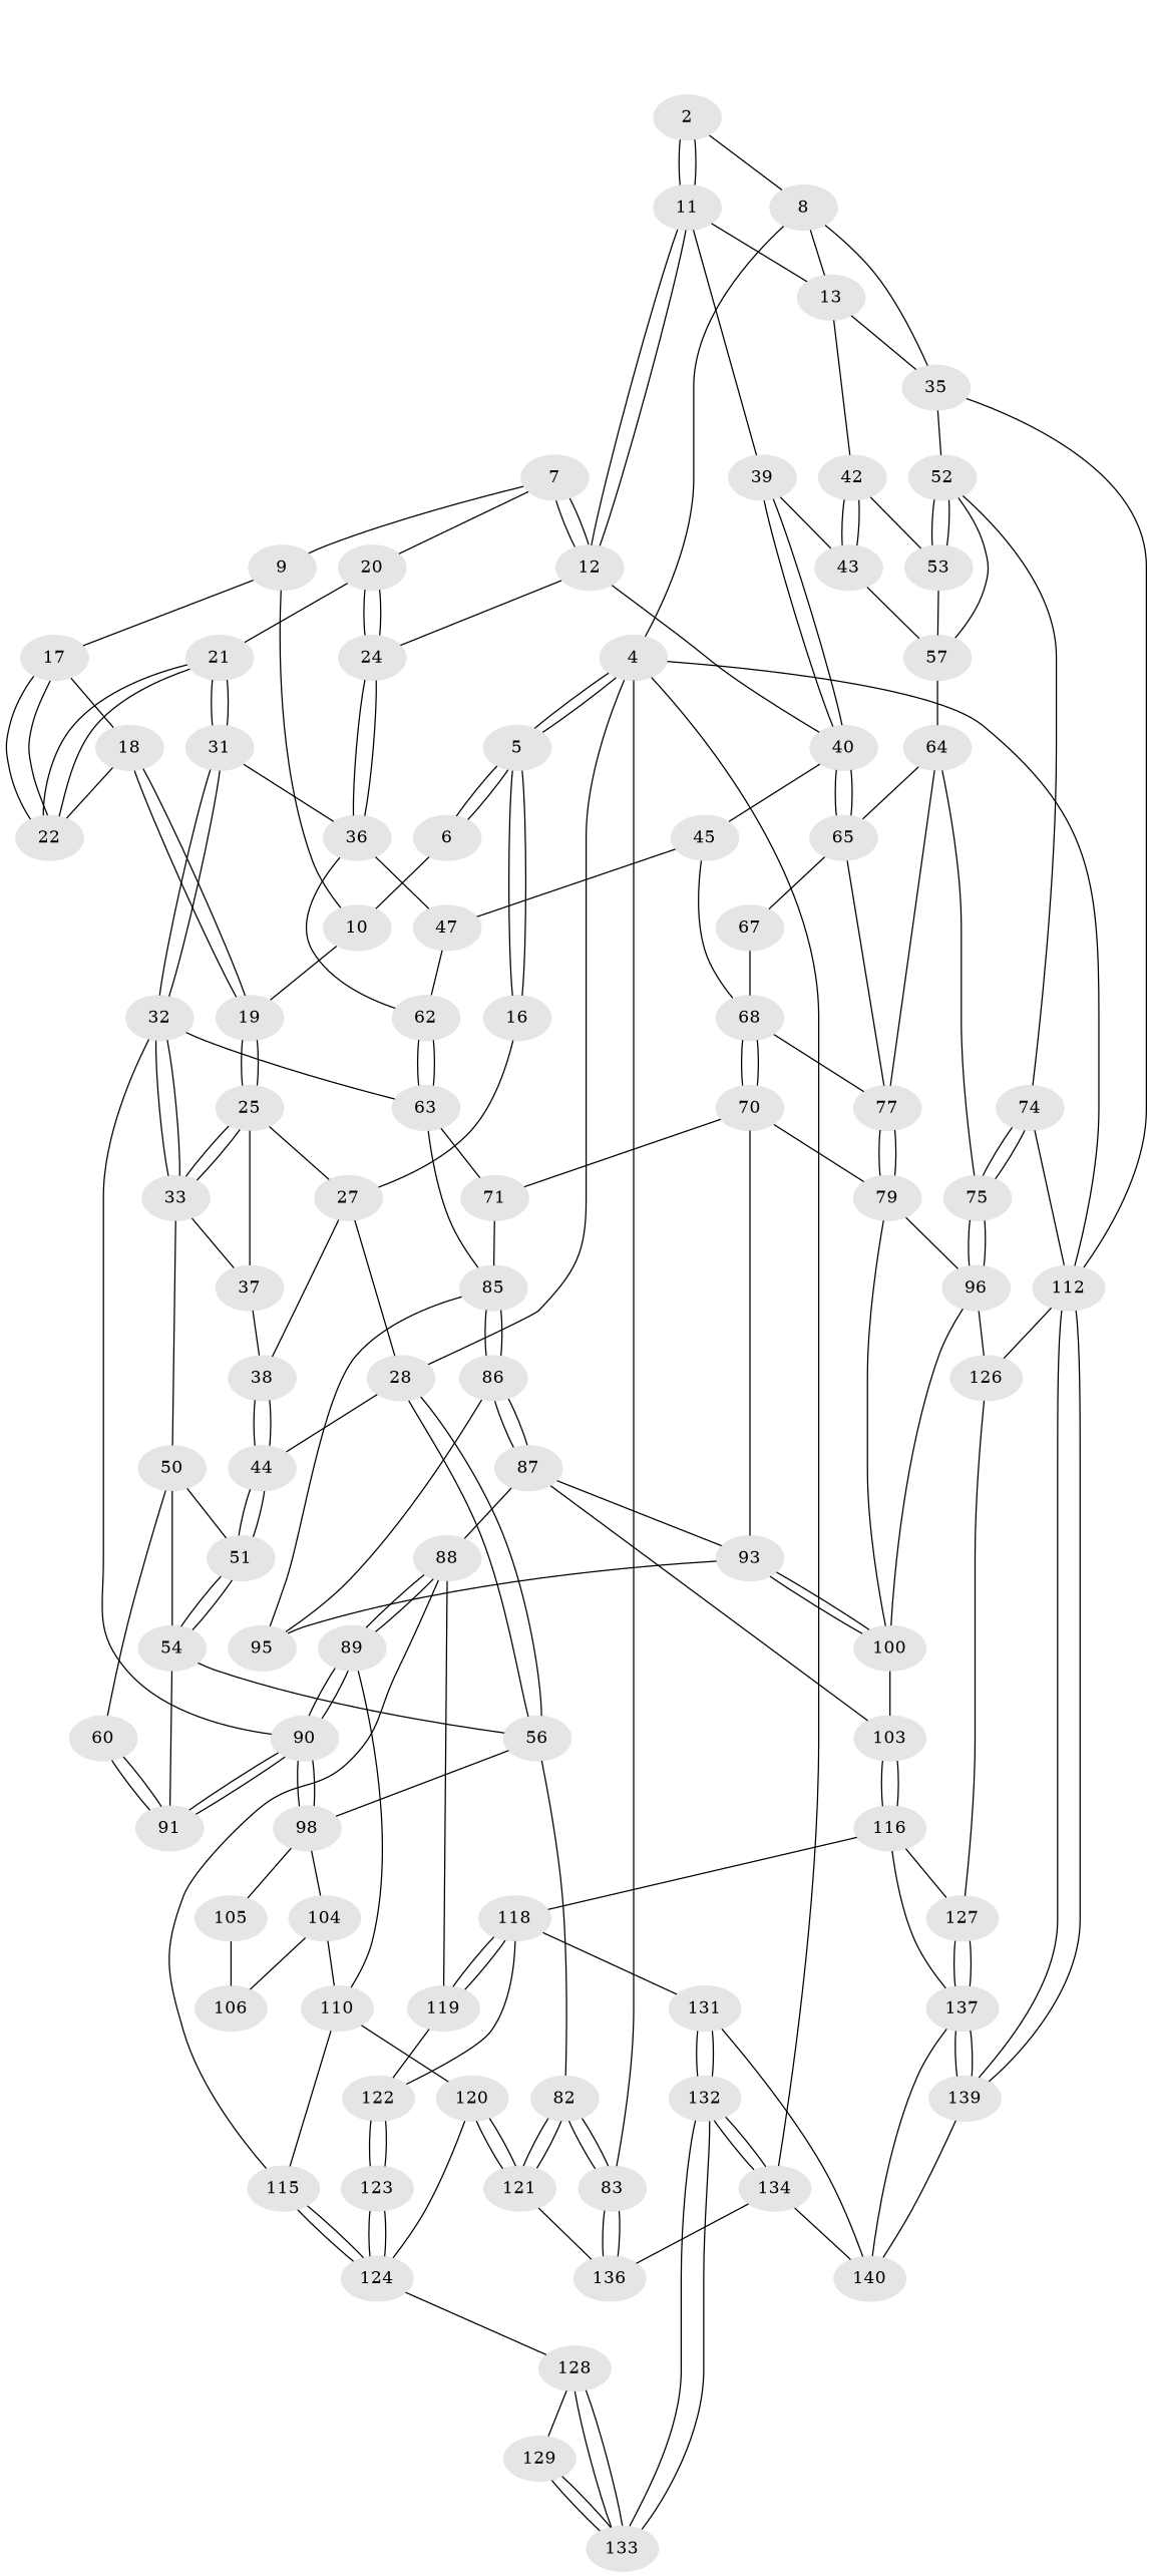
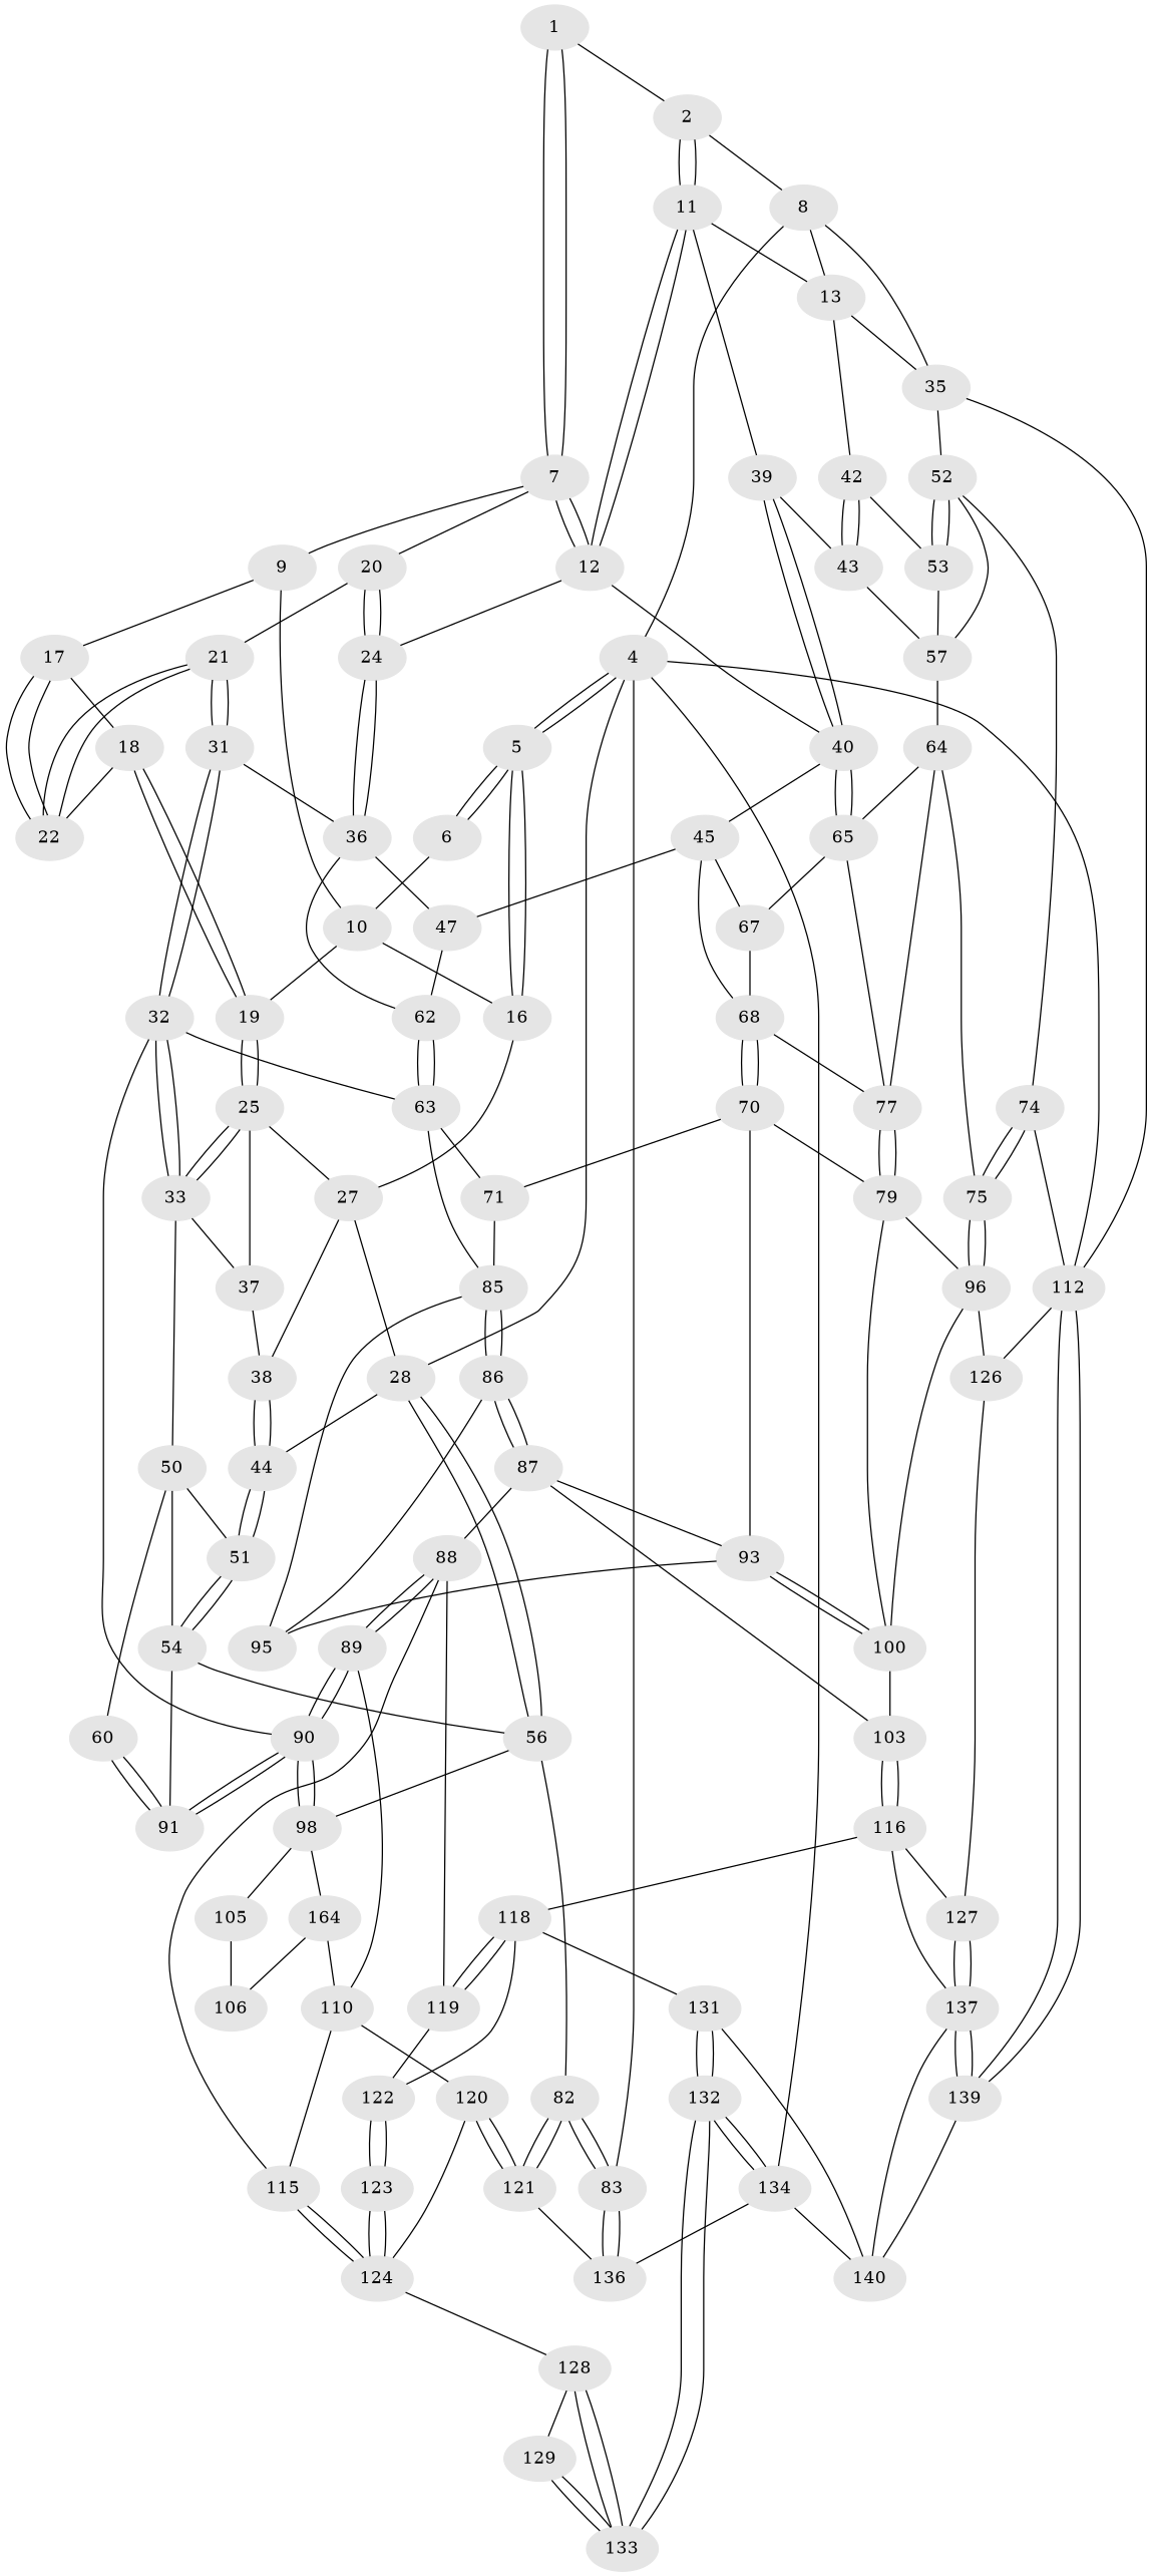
  graph {
    node [color=gray90 style=filled]
+   1
    2
    7 [super="+8"]
    n4 [label=8]
    11 [super="+14"]
    9
    12 [super="+23"]
    20
    4 [super="+84"]
    13 [super="+34"]
    35
    39
    5
    28 [super="+29"]
    83
    112 [super="+113"]
    134 [super="+135"]
    42
    52 [super="+73"]
    6
    16
    44
    56 [super="+81"]
    136
    126
    139
    140 [super="+141"]
    10 [super="+15"]
    27 [super="+30"]
    19
    17
    24
    40 [super="+41"]
    21
    18
    22
    25 [super="+26"]
    43
    36 [super="+48"]
    45 [super="+46"]
    65 [super="+66"]
    53
    38
    33 [super="+49"]
    37
    31
    32 [super="+59"]
    47
    62
    50 [super="+61"]
    51
    82
    98 [super="+99"]
    63 [super="+72"]
    90
    60
    91
    71
    85 [super="+92"]
    54 [super="+55"]
    57 [super="+58"]
    74
    67
    68 [super="+69"]
    77 [super="+78"]
    64 [super="+76"]
    70 [super="+80"]
    75
    121
-   104 [super="+107"]
+   104 [super="+107" label=164]
    105
    86
    95
    96 [super="+109"]
    79 [super="+97"]
    93 [super="+94"]
    100 [super="+102"]
    103
    87 [super="+101"]
    88 [super="+114"]
    89
    115
    119
    116 [super="+117"]
    110 [super="+111"]
    124 [super="+125"]
    122
    120
    127
    106 [super="+108"]
    118 [super="+130"]
    137 [super="+138"]
    128
    131
    123
    132
    129
    133
+   1 -- 2
+   1 -- 7
+   1 -- 7
    2 -- n4
    2 -- 11
    2 -- 11
    7 -- 9
    7 -- 12
    7 -- 12
    7 -- 20
    n4 -- 4
    n4 -- 13
    n4 -- 35
    11 -- 12
    11 -- 12
    11 -- 13
    11 -- 39
    9 -- 10
    9 -- 17
    12 -- 24
    12 -- 40
    20 -- 24
    20 -- 24
    20 -- 21
    4 -- 5
    4 -- 5
    4 -- 28
    4 -- 83
    4 -- 112
    4 -- 134
    13 -- 35
    13 -- 42
    35 -- 112
    35 -- 52
    39 -- 40
    39 -- 40
    39 -- 43
    5 -- 6
    5 -- 6
    5 -- 16
    5 -- 16
    28 -- 44
    28 -- 56
    28 -- 56
    83 -- 136
    83 -- 136
    112 -- 126
    112 -- 139
    112 -- 139
    134 -- 136
    134 -- 140
    42 -- 43
    42 -- 43
    42 -- 53
    52 -- 53
    52 -- 53
    52 -- 57
    52 -- 74
    6 -- 10
    16 -- 27
    44 -- 51
    44 -- 51
    56 -- 82
    56 -- 98
    126 -- 127
    139 -- 140
+   10 -- 16
    10 -- 19
    27 -- 28
    27 -- 38
    19 -- 25
    19 -- 25
    17 -- 18
    17 -- 22
    17 -- 22
    24 -- 36
    24 -- 36
    40 -- 45
    40 -- 65
    40 -- 65
    21 -- 22
    21 -- 22
    21 -- 31
    21 -- 31
    18 -- 19
    18 -- 19
    18 -- 22
    25 -- 27
    25 -- 33
    25 -- 33
    25 -- 37
    43 -- 57
    36 -- 47
    36 -- 62
    45 -- 47
+   45 -- 67
    45 -- 68
    65 -- 67
    65 -- 77
    53 -- 57
    38 -- 44
    38 -- 44
    33 -- 37
    33 -- 50
    37 -- 38
    31 -- 36
    31 -- 32
    31 -- 32
    32 -- 33
    32 -- 33
    32 -- 63
    32 -- 90
    47 -- 62
    62 -- 63
    62 -- 63
    50 -- 51
    50 -- 60
    50 -- 54
    51 -- 54
    51 -- 54
    82 -- 83
    82 -- 83
    82 -- 121
    82 -- 121
    98 -- 104
    98 -- 105
    63 -- 71
    63 -- 85
    90 -- 98
    90 -- 98
    90 -- 91
    90 -- 91
    60 -- 91
    60 -- 91
    71 -- 85
    85 -- 86
    85 -- 86
    85 -- 95
    54 -- 56
    54 -- 91
    57 -- 64
    74 -- 112
    74 -- 75
    74 -- 75
    67 -- 68
    68 -- 77
    68 -- 70
    68 -- 70
    77 -- 79
    77 -- 79
    64 -- 65
    64 -- 77
    64 -- 75
    70 -- 71
    70 -- 79
    70 -- 93
    75 -- 96
    75 -- 96
    121 -- 136
    104 -- 110
    104 -- 106
    105 -- 106 [weight=2]
    86 -- 95
    86 -- 87
    86 -- 87
    96 -- 126
    96 -- 100
    79 -- 96
    79 -- 100
    93 -- 95
    93 -- 100
    93 -- 100
    100 -- 103
    103 -- 116
    103 -- 116
    87 -- 93
    87 -- 103
    87 -- 88
    88 -- 89
    88 -- 89
    88 -- 115
    88 -- 119
    89 -- 90
    89 -- 90
    89 -- 110
    115 -- 124
    115 -- 124
    119 -- 122
    116 -- 127
    116 -- 118
    116 -- 137
    110 -- 115
    110 -- 120
    124 -- 128
    122 -- 123
    122 -- 123
    120 -- 121
    120 -- 121
    120 -- 124
    127 -- 137
    127 -- 137
    118 -- 119
    118 -- 119
    118 -- 122
    118 -- 131
    137 -- 139
    137 -- 139
    137 -- 140
    128 -- 129
    128 -- 133
    128 -- 133
    131 -- 140
    131 -- 132
    131 -- 132
    123 -- 124
    123 -- 124
    132 -- 134
    132 -- 134
    132 -- 133
    132 -- 133
    129 -- 133
    129 -- 133
  }
